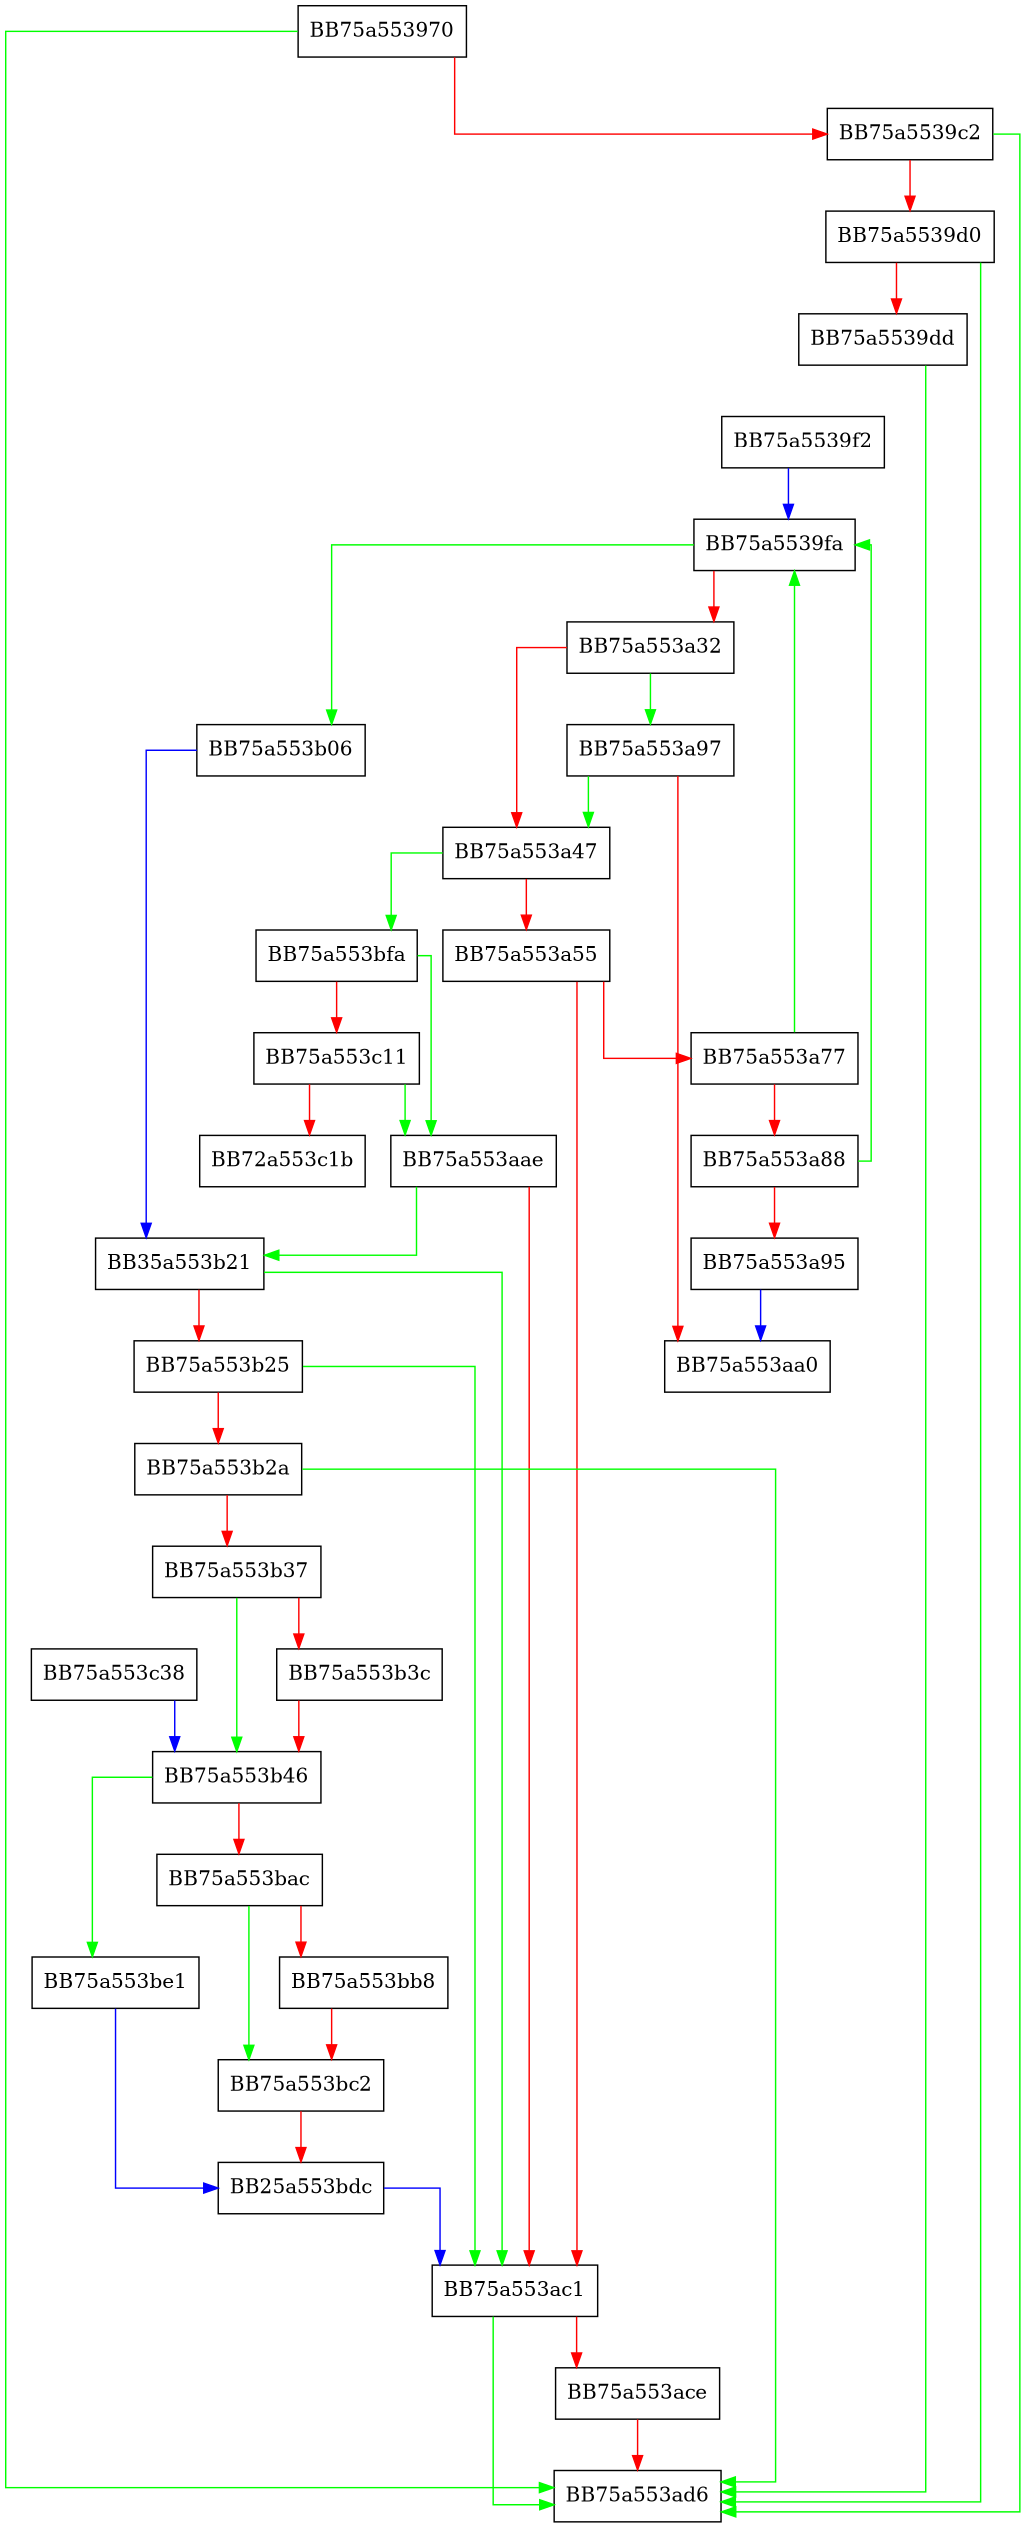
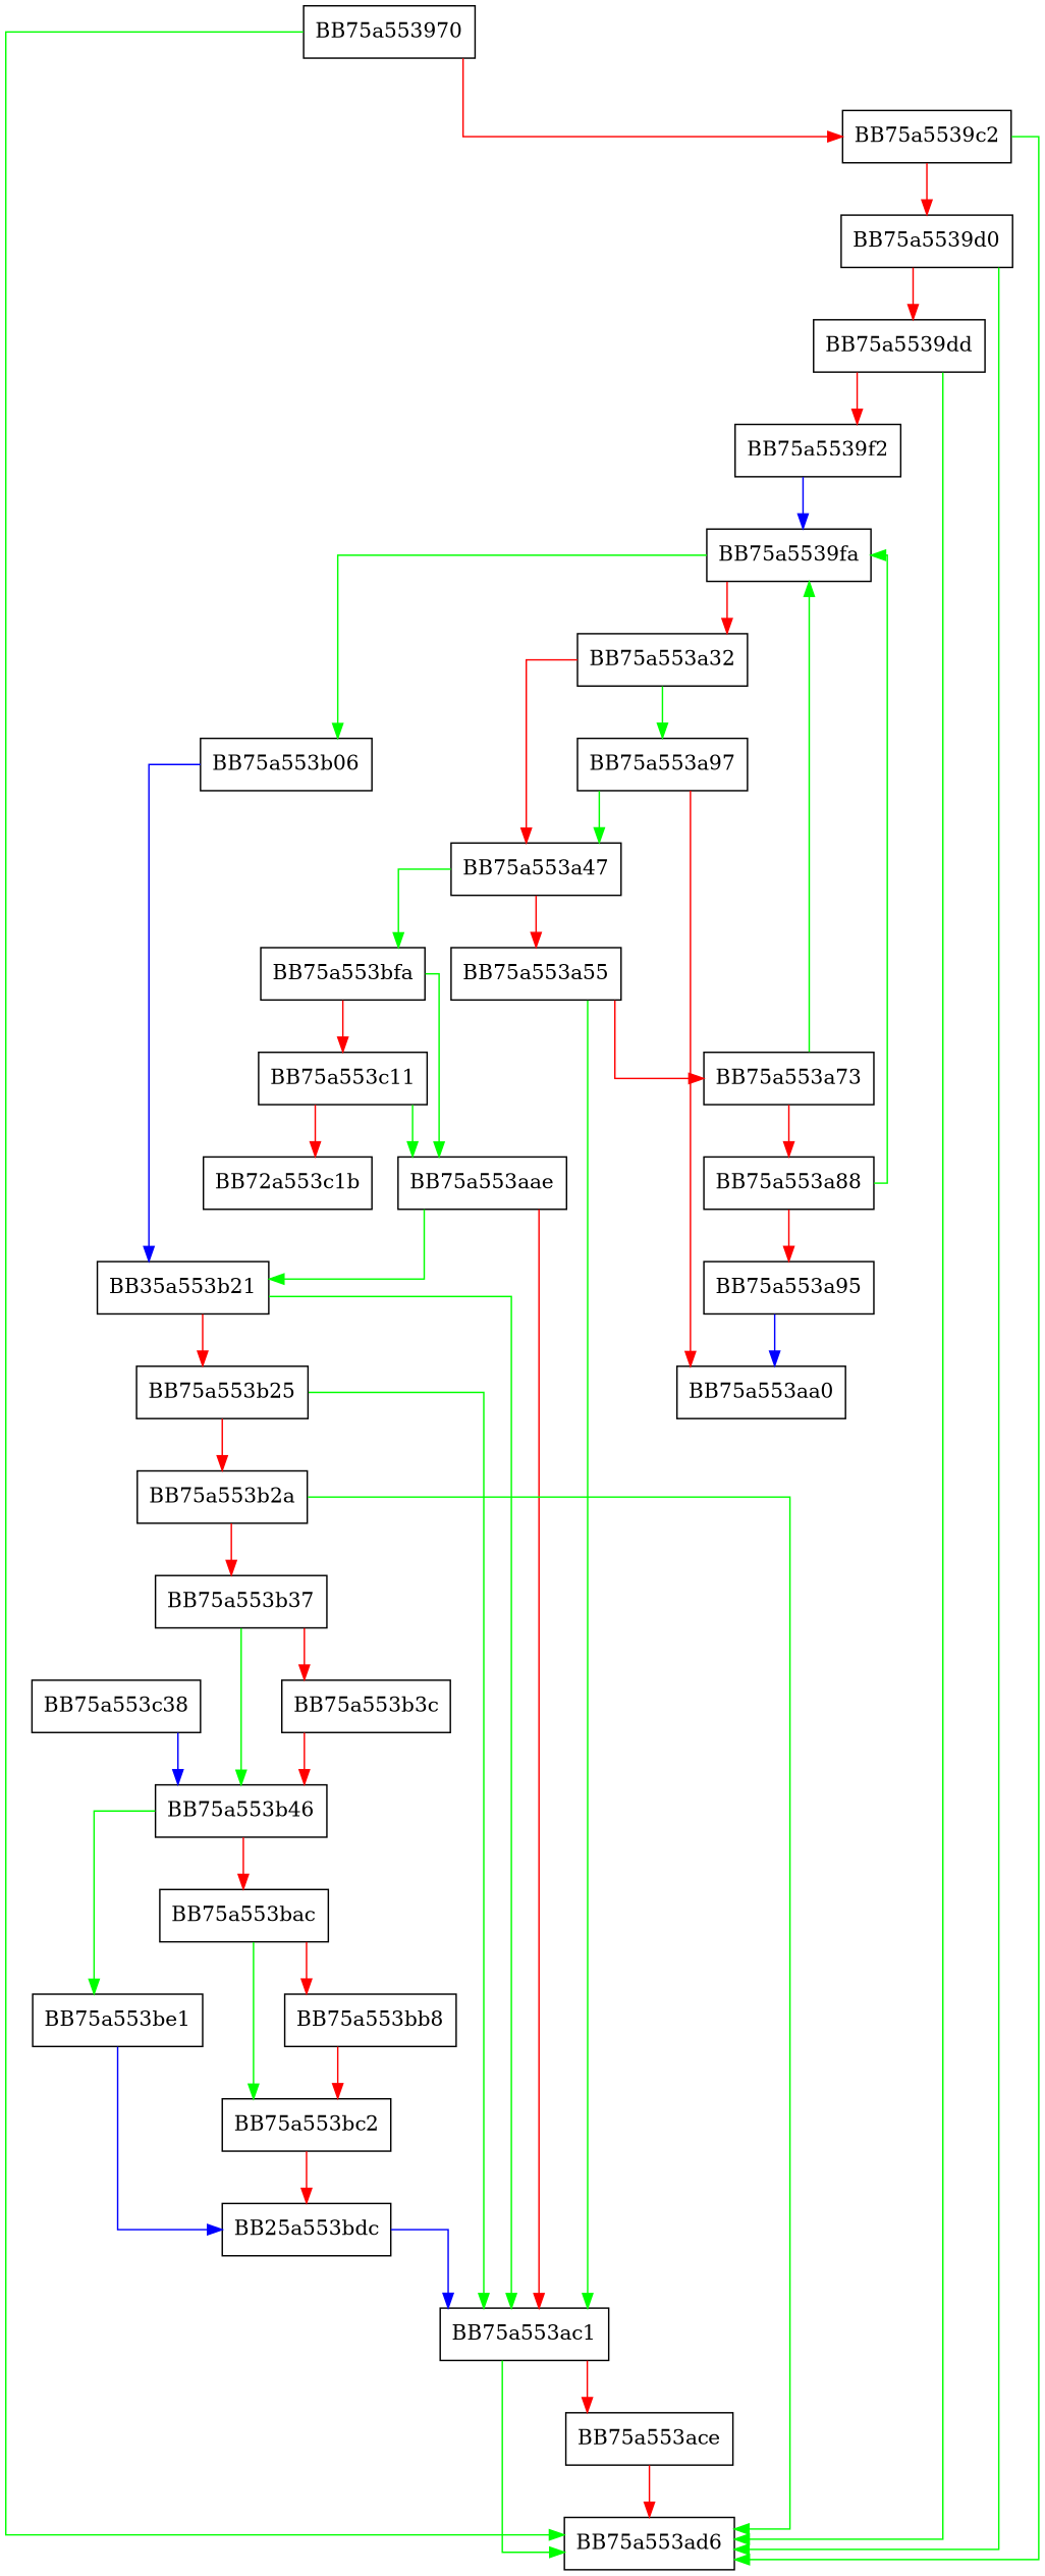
  digraph {
    splines=ortho
    node [shape=box]
    edge [color=red]
    BB75a553970
    BB75a553ad6
    BB75a5539c2
    BB75a5539d0
    BB75a5539dd
    BB75a5539f2
    BB75a5539fa
    BB75a553b06
    BB75a553a32
    n10 [label=BB35a553b21]
    BB75a553a97
    BB75a553a47
    BB75a553ac1
    BB75a553b25
    BB75a553aa0
    BB75a553bfa
    BB75a553a55
    BB75a553aae
    BB75a553c11
-   BB75a553a73 [label=BB75a553a77]
+   BB75a553a73
    n21 [label=BB72a553c1b]
    BB75a553ace
    BB75a553a88
    BB75a553a95
    BB75a553b2a
    BB75a553b37
    BB75a553b46
    BB75a553b3c
    BB75a553be1
    BB75a553bac
    n31 [label=BB25a553bdc]
    BB75a553bc2
    BB75a553bb8
    BB75a553c38
    BB75a553970 -> BB75a553ad6 [color=green]
    BB75a553970 -> BB75a5539c2
    BB75a5539c2 -> BB75a553ad6 [color=green]
    BB75a5539c2 -> BB75a5539d0
    BB75a5539d0 -> BB75a553ad6 [color=green]
    BB75a5539d0 -> BB75a5539dd
    BB75a5539dd -> BB75a553ad6 [color=green]
+   BB75a5539dd -> BB75a5539f2
    BB75a5539f2 -> BB75a5539fa [color=blue]
    BB75a5539fa -> BB75a553b06 [color=green]
    BB75a5539fa -> BB75a553a32
    BB75a553b06 -> n10 [color=blue]
    BB75a553a32 -> BB75a553a97 [color=green]
    BB75a553a32 -> BB75a553a47
    n10 -> BB75a553ac1 [color=green]
    n10 -> BB75a553b25
    BB75a553a97 -> BB75a553a47 [color=green]
    BB75a553a97 -> BB75a553aa0
    BB75a553a47 -> BB75a553bfa [color=green]
    BB75a553a47 -> BB75a553a55
    BB75a553ac1 -> BB75a553ad6 [color=green]
    BB75a553ac1 -> BB75a553ace
    BB75a553b25 -> BB75a553ac1 [color=green]
    BB75a553b25 -> BB75a553b2a
    BB75a553bfa -> BB75a553aae [color=green]
    BB75a553bfa -> BB75a553c11
-   BB75a553a55 -> BB75a553ac1
+   BB75a553a55 -> BB75a553ac1 [color=green]
    BB75a553a55 -> BB75a553a73
    BB75a553aae -> n10 [color=green]
    BB75a553aae -> BB75a553ac1
    BB75a553c11 -> BB75a553aae [color=green]
    BB75a553c11 -> n21
    BB75a553a73 -> BB75a5539fa [color=green]
    BB75a553a73 -> BB75a553a88
    BB75a553ace -> BB75a553ad6
    BB75a553a88 -> BB75a5539fa [color=green]
    BB75a553a88 -> BB75a553a95
    BB75a553a95 -> BB75a553aa0 [color=blue]
    BB75a553b2a -> BB75a553ad6 [color=green]
    BB75a553b2a -> BB75a553b37
    BB75a553b37 -> BB75a553b46 [color=green]
    BB75a553b37 -> BB75a553b3c
    BB75a553b46 -> BB75a553be1 [color=green]
    BB75a553b46 -> BB75a553bac
    BB75a553b3c -> BB75a553b46
    BB75a553be1 -> n31 [color=blue]
    BB75a553bac -> BB75a553bc2 [color=green]
    BB75a553bac -> BB75a553bb8
    n31 -> BB75a553ac1 [color=blue]
    BB75a553bc2 -> n31
    BB75a553bb8 -> BB75a553bc2
    BB75a553c38 -> BB75a553b46 [color=blue]
  }
